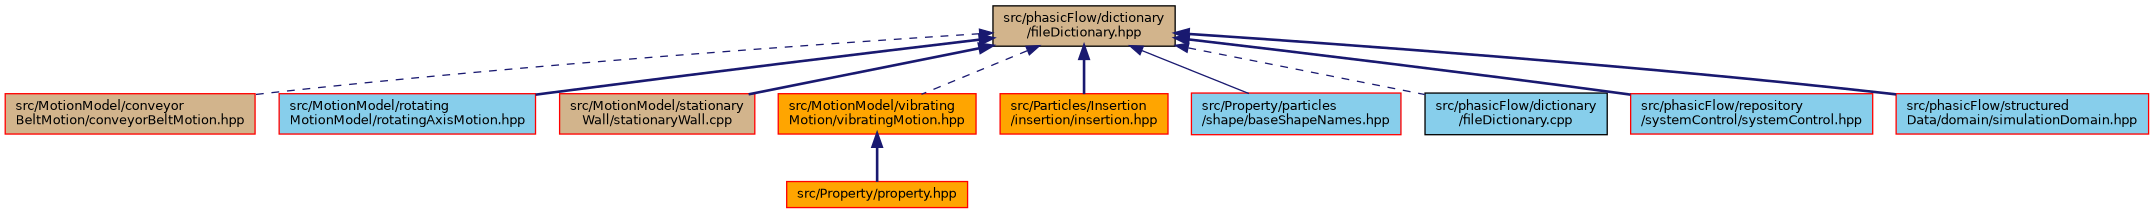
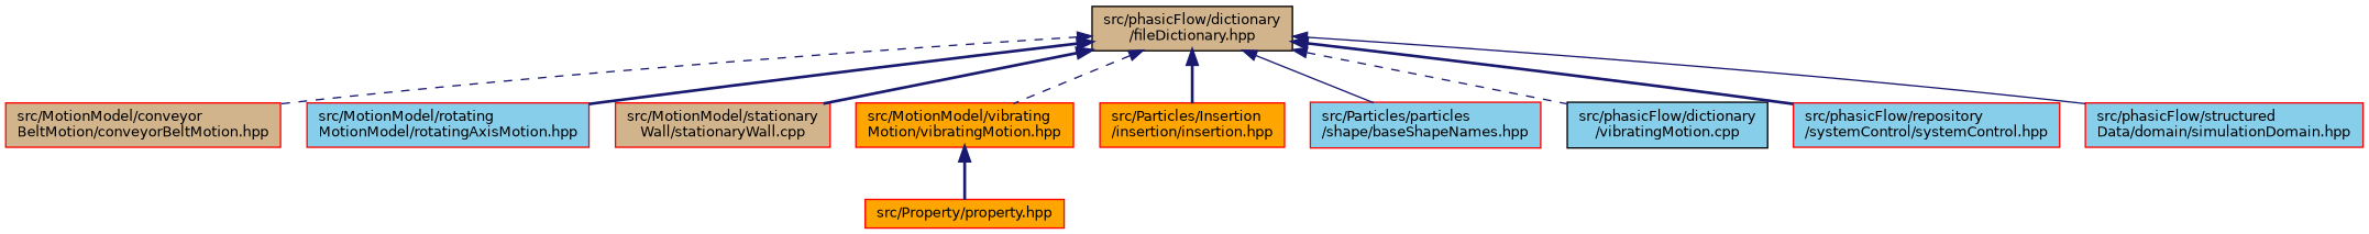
  digraph {
    node [color=red fillcolor=skyblue fontname=Helvetica fontsize=10 shape=record style=filled]
    edge [color=midnightblue dir=back fontname=Helvetica fontsize=10 labelfontname=Helvetica labelfontsize=10 style=bold]
    n1 [color=black fillcolor=tan fontcolor=black height=0.2 label="src/phasicFlow/dictionary\l/fileDictionary.hpp" width=0.4]
    n2 [fillcolor=tan height=0.2 label="src/MotionModel/conveyor\lBeltMotion/conveyorBeltMotion.hpp" width=0.4]
    n3 [height=0.2 label="src/MotionModel/rotating\lMotionModel/rotatingAxisMotion.hpp" width=0.4]
    n4 [fillcolor=tan height=0.2 label="src/MotionModel/stationary\lWall/stationaryWall.cpp" width=0.4]
    n5 [fillcolor=orange height=0.2 label="src/MotionModel/vibrating\lMotion/vibratingMotion.hpp" width=0.4]
    n6 [fillcolor=orange height=0.2 label="src/Particles/Insertion\l/insertion/insertion.hpp" width=0.4]
-   n7 [height=0.2 label="src/Property/particles\l/shape/baseShapeNames.hpp" width=0.4]
-   n8 [color=black height=0.2 label="src/phasicFlow/dictionary\l/fileDictionary.cpp" width=0.4]
+   n7 [height=0.2 label="src/Particles/particles\l/shape/baseShapeNames.hpp" width=0.4]
+   n8 [color=black height=0.2 label="src/phasicFlow/dictionary\l/vibratingMotion.cpp" width=0.4]
    n9 [height=0.2 label="src/phasicFlow/repository\l/systemControl/systemControl.hpp" width=0.4]
    n10 [height=0.2 label="src/phasicFlow/structured\lData/domain/simulationDomain.hpp" width=0.4]
    n11 [fillcolor=orange height=0.2 label="src/Property/property.hpp" width=0.4]
    n1 -> n2 [style=dashed]
    n1 -> n3
    n1 -> n4
    n1 -> n5 [style=dashed]
    n1 -> n6
    n1 -> n7 [style=solid]
    n1 -> n8 [style=dashed]
    n1 -> n9
-   n1 -> n10
+   n1 -> n10 [style=solid]
    n5 -> n11
  }
